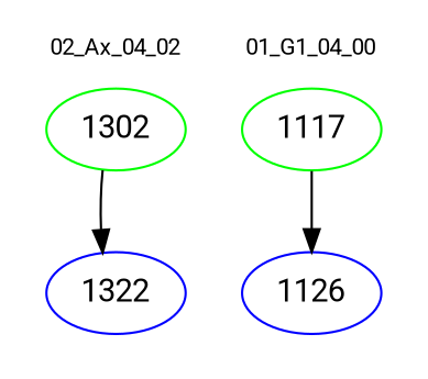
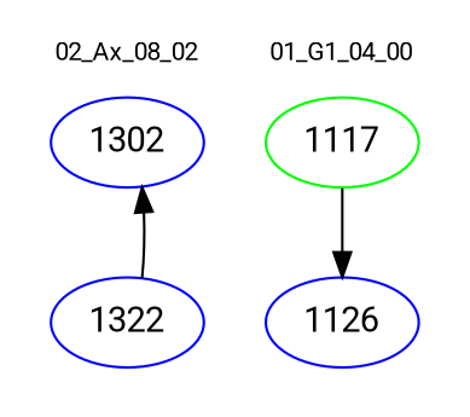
  digraph {
    fontname=Roboto
    node [color=green fontname=Roboto]
    edge [color=black fontname=Roboto]
-   n1 [label=1302]
+   n1 [color=blue label=1302]
    n2 [color=blue label=1322]
    n3 [label=1117]
    n4 [color=blue label=1126]
    subgraph cluster_1 {
      color=white
      fontsize=10
-     label="02_Ax_04_02"
+     label="02_Ax_08_02"
      n1
      n2
    }
    subgraph cluster_2 {
      color=white
      fontsize=10
      label="01_G1_04_00"
      n3
      n4
    }
-   n1 -> n2
+   n2 -> n1
    n3 -> n4
  }
